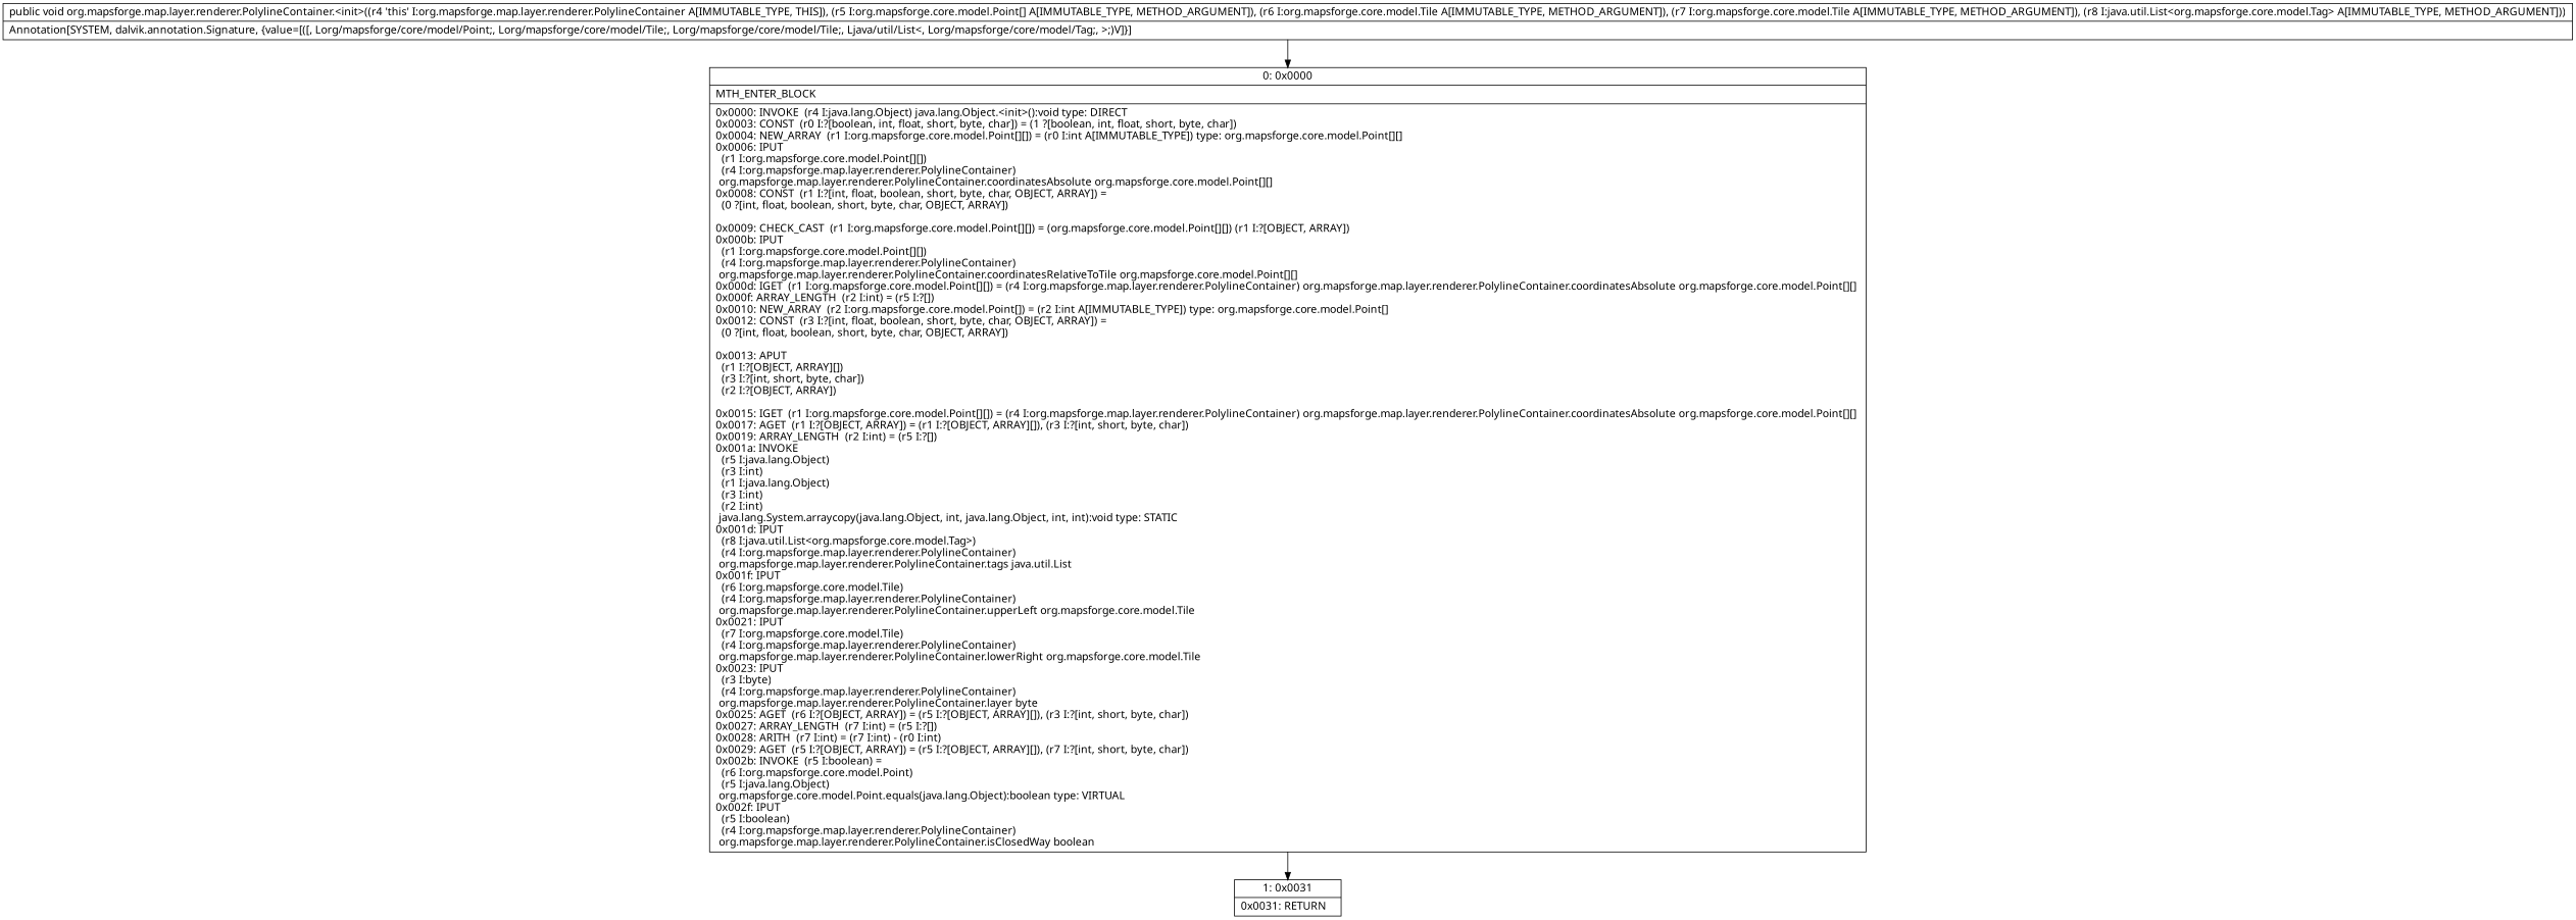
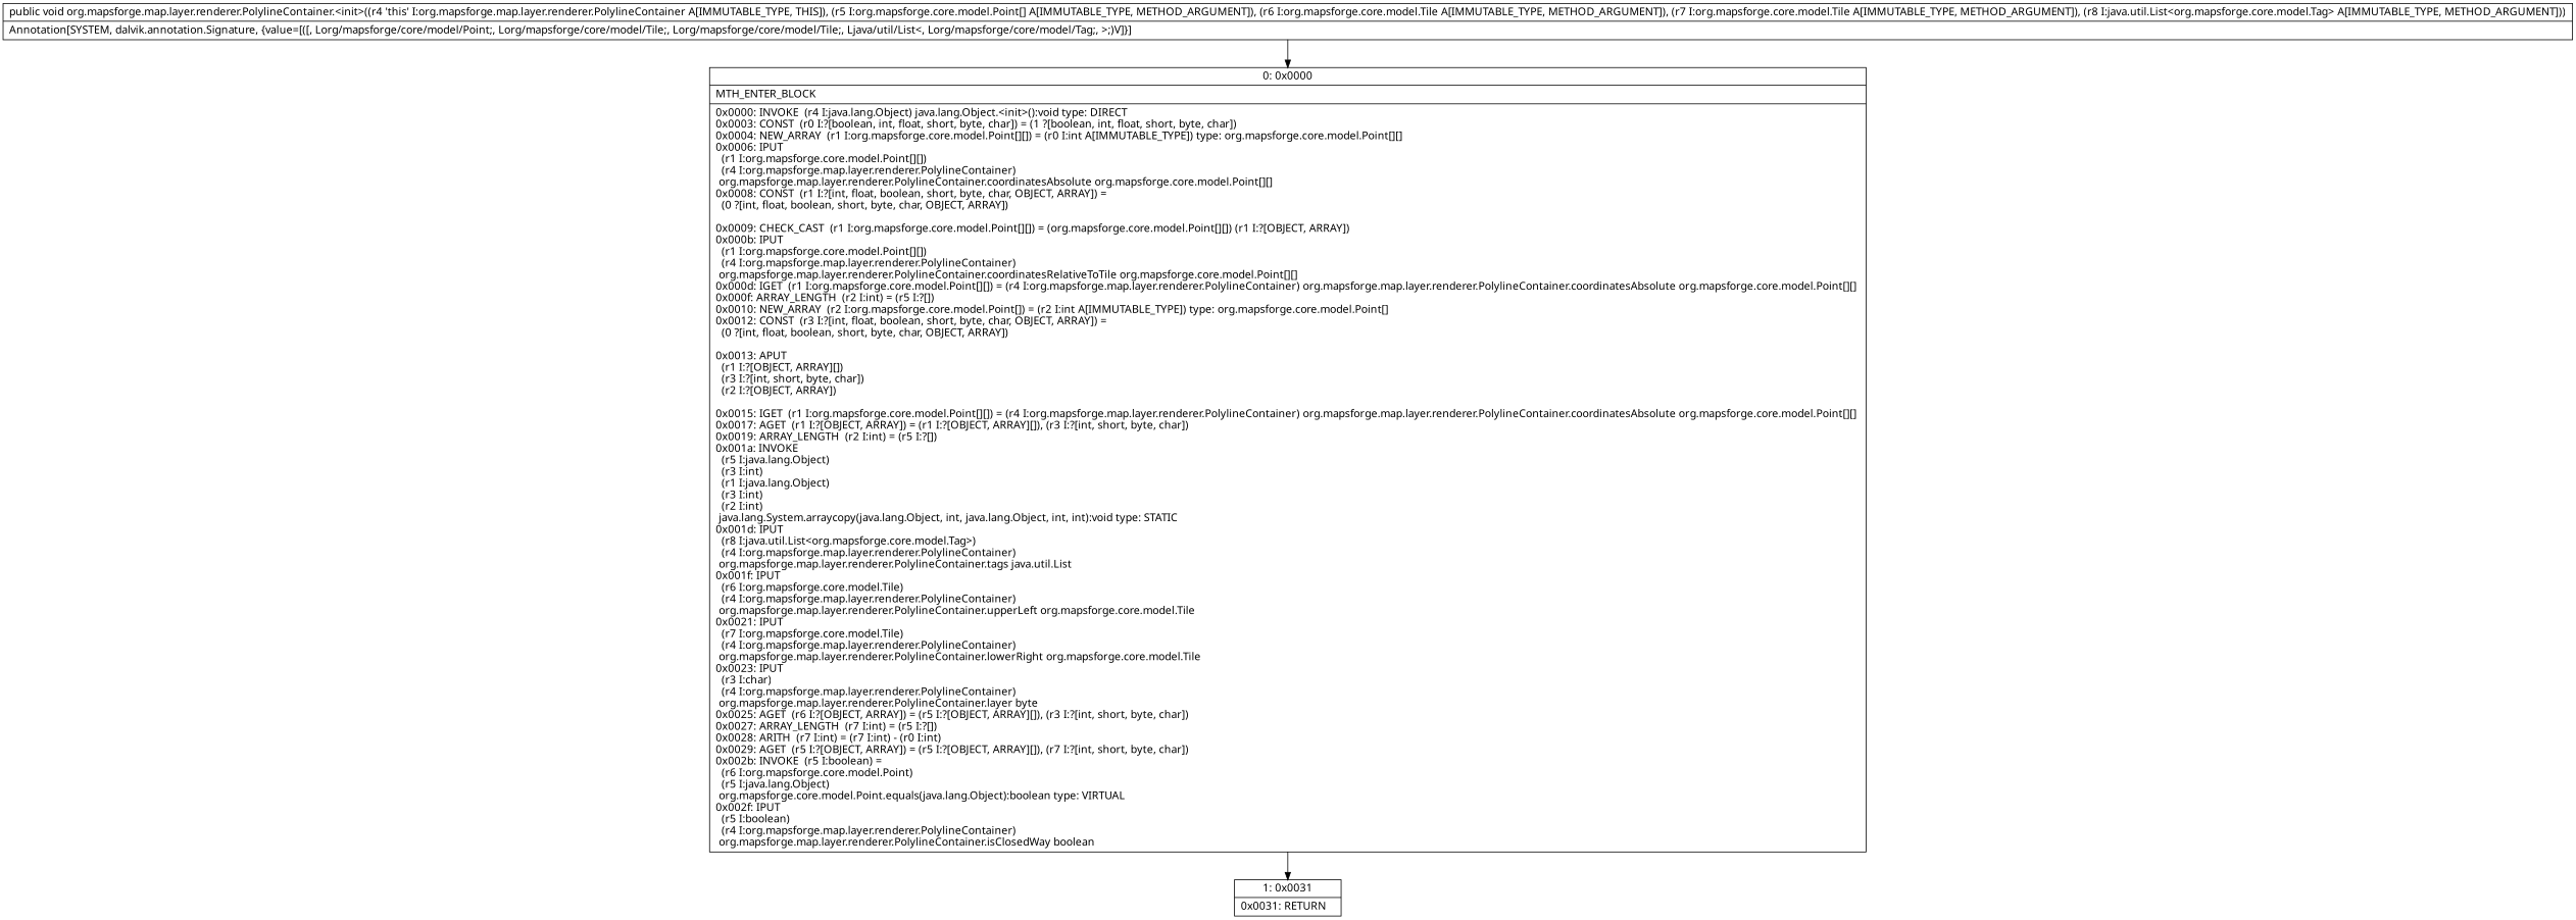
  digraph {
    fontname="Noto Sans"
    node [shape=record fontname="Noto Sans"]
    edge [fontname="Noto Sans"]
-   n1 [label="{0\:\ 0x0000|MTH_ENTER_BLOCK\l|0x0000: INVOKE  (r4 I:java.lang.Object) java.lang.Object.\<init\>():void type: DIRECT \l0x0003: CONST  (r0 I:?[boolean, int, float, short, byte, char]) = (1 ?[boolean, int, float, short, byte, char]) \l0x0004: NEW_ARRAY  (r1 I:org.mapsforge.core.model.Point[][]) = (r0 I:int A[IMMUTABLE_TYPE]) type: org.mapsforge.core.model.Point[][] \l0x0006: IPUT  \l  (r1 I:org.mapsforge.core.model.Point[][])\l  (r4 I:org.mapsforge.map.layer.renderer.PolylineContainer)\l org.mapsforge.map.layer.renderer.PolylineContainer.coordinatesAbsolute org.mapsforge.core.model.Point[][] \l0x0008: CONST  (r1 I:?[int, float, boolean, short, byte, char, OBJECT, ARRAY]) = \l  (0 ?[int, float, boolean, short, byte, char, OBJECT, ARRAY])\l \l0x0009: CHECK_CAST  (r1 I:org.mapsforge.core.model.Point[][]) = (org.mapsforge.core.model.Point[][]) (r1 I:?[OBJECT, ARRAY]) \l0x000b: IPUT  \l  (r1 I:org.mapsforge.core.model.Point[][])\l  (r4 I:org.mapsforge.map.layer.renderer.PolylineContainer)\l org.mapsforge.map.layer.renderer.PolylineContainer.coordinatesRelativeToTile org.mapsforge.core.model.Point[][] \l0x000d: IGET  (r1 I:org.mapsforge.core.model.Point[][]) = (r4 I:org.mapsforge.map.layer.renderer.PolylineContainer) org.mapsforge.map.layer.renderer.PolylineContainer.coordinatesAbsolute org.mapsforge.core.model.Point[][] \l0x000f: ARRAY_LENGTH  (r2 I:int) = (r5 I:?[]) \l0x0010: NEW_ARRAY  (r2 I:org.mapsforge.core.model.Point[]) = (r2 I:int A[IMMUTABLE_TYPE]) type: org.mapsforge.core.model.Point[] \l0x0012: CONST  (r3 I:?[int, float, boolean, short, byte, char, OBJECT, ARRAY]) = \l  (0 ?[int, float, boolean, short, byte, char, OBJECT, ARRAY])\l \l0x0013: APUT  \l  (r1 I:?[OBJECT, ARRAY][])\l  (r3 I:?[int, short, byte, char])\l  (r2 I:?[OBJECT, ARRAY])\l \l0x0015: IGET  (r1 I:org.mapsforge.core.model.Point[][]) = (r4 I:org.mapsforge.map.layer.renderer.PolylineContainer) org.mapsforge.map.layer.renderer.PolylineContainer.coordinatesAbsolute org.mapsforge.core.model.Point[][] \l0x0017: AGET  (r1 I:?[OBJECT, ARRAY]) = (r1 I:?[OBJECT, ARRAY][]), (r3 I:?[int, short, byte, char]) \l0x0019: ARRAY_LENGTH  (r2 I:int) = (r5 I:?[]) \l0x001a: INVOKE  \l  (r5 I:java.lang.Object)\l  (r3 I:int)\l  (r1 I:java.lang.Object)\l  (r3 I:int)\l  (r2 I:int)\l java.lang.System.arraycopy(java.lang.Object, int, java.lang.Object, int, int):void type: STATIC \l0x001d: IPUT  \l  (r8 I:java.util.List\<org.mapsforge.core.model.Tag\>)\l  (r4 I:org.mapsforge.map.layer.renderer.PolylineContainer)\l org.mapsforge.map.layer.renderer.PolylineContainer.tags java.util.List \l0x001f: IPUT  \l  (r6 I:org.mapsforge.core.model.Tile)\l  (r4 I:org.mapsforge.map.layer.renderer.PolylineContainer)\l org.mapsforge.map.layer.renderer.PolylineContainer.upperLeft org.mapsforge.core.model.Tile \l0x0021: IPUT  \l  (r7 I:org.mapsforge.core.model.Tile)\l  (r4 I:org.mapsforge.map.layer.renderer.PolylineContainer)\l org.mapsforge.map.layer.renderer.PolylineContainer.lowerRight org.mapsforge.core.model.Tile \l0x0023: IPUT  \l  (r3 I:byte)\l  (r4 I:org.mapsforge.map.layer.renderer.PolylineContainer)\l org.mapsforge.map.layer.renderer.PolylineContainer.layer byte \l0x0025: AGET  (r6 I:?[OBJECT, ARRAY]) = (r5 I:?[OBJECT, ARRAY][]), (r3 I:?[int, short, byte, char]) \l0x0027: ARRAY_LENGTH  (r7 I:int) = (r5 I:?[]) \l0x0028: ARITH  (r7 I:int) = (r7 I:int) \- (r0 I:int) \l0x0029: AGET  (r5 I:?[OBJECT, ARRAY]) = (r5 I:?[OBJECT, ARRAY][]), (r7 I:?[int, short, byte, char]) \l0x002b: INVOKE  (r5 I:boolean) = \l  (r6 I:org.mapsforge.core.model.Point)\l  (r5 I:java.lang.Object)\l org.mapsforge.core.model.Point.equals(java.lang.Object):boolean type: VIRTUAL \l0x002f: IPUT  \l  (r5 I:boolean)\l  (r4 I:org.mapsforge.map.layer.renderer.PolylineContainer)\l org.mapsforge.map.layer.renderer.PolylineContainer.isClosedWay boolean \l}"]
+   n1 [label="{0\:\ 0x0000|MTH_ENTER_BLOCK\l|0x0000: INVOKE  (r4 I:java.lang.Object) java.lang.Object.\<init\>():void type: DIRECT \l0x0003: CONST  (r0 I:?[boolean, int, float, short, byte, char]) = (1 ?[boolean, int, float, short, byte, char]) \l0x0004: NEW_ARRAY  (r1 I:org.mapsforge.core.model.Point[][]) = (r0 I:int A[IMMUTABLE_TYPE]) type: org.mapsforge.core.model.Point[][] \l0x0006: IPUT  \l  (r1 I:org.mapsforge.core.model.Point[][])\l  (r4 I:org.mapsforge.map.layer.renderer.PolylineContainer)\l org.mapsforge.map.layer.renderer.PolylineContainer.coordinatesAbsolute org.mapsforge.core.model.Point[][] \l0x0008: CONST  (r1 I:?[int, float, boolean, short, byte, char, OBJECT, ARRAY]) = \l  (0 ?[int, float, boolean, short, byte, char, OBJECT, ARRAY])\l \l0x0009: CHECK_CAST  (r1 I:org.mapsforge.core.model.Point[][]) = (org.mapsforge.core.model.Point[][]) (r1 I:?[OBJECT, ARRAY]) \l0x000b: IPUT  \l  (r1 I:org.mapsforge.core.model.Point[][])\l  (r4 I:org.mapsforge.map.layer.renderer.PolylineContainer)\l org.mapsforge.map.layer.renderer.PolylineContainer.coordinatesRelativeToTile org.mapsforge.core.model.Point[][] \l0x000d: IGET  (r1 I:org.mapsforge.core.model.Point[][]) = (r4 I:org.mapsforge.map.layer.renderer.PolylineContainer) org.mapsforge.map.layer.renderer.PolylineContainer.coordinatesAbsolute org.mapsforge.core.model.Point[][] \l0x000f: ARRAY_LENGTH  (r2 I:int) = (r5 I:?[]) \l0x0010: NEW_ARRAY  (r2 I:org.mapsforge.core.model.Point[]) = (r2 I:int A[IMMUTABLE_TYPE]) type: org.mapsforge.core.model.Point[] \l0x0012: CONST  (r3 I:?[int, float, boolean, short, byte, char, OBJECT, ARRAY]) = \l  (0 ?[int, float, boolean, short, byte, char, OBJECT, ARRAY])\l \l0x0013: APUT  \l  (r1 I:?[OBJECT, ARRAY][])\l  (r3 I:?[int, short, byte, char])\l  (r2 I:?[OBJECT, ARRAY])\l \l0x0015: IGET  (r1 I:org.mapsforge.core.model.Point[][]) = (r4 I:org.mapsforge.map.layer.renderer.PolylineContainer) org.mapsforge.map.layer.renderer.PolylineContainer.coordinatesAbsolute org.mapsforge.core.model.Point[][] \l0x0017: AGET  (r1 I:?[OBJECT, ARRAY]) = (r1 I:?[OBJECT, ARRAY][]), (r3 I:?[int, short, byte, char]) \l0x0019: ARRAY_LENGTH  (r2 I:int) = (r5 I:?[]) \l0x001a: INVOKE  \l  (r5 I:java.lang.Object)\l  (r3 I:int)\l  (r1 I:java.lang.Object)\l  (r3 I:int)\l  (r2 I:int)\l java.lang.System.arraycopy(java.lang.Object, int, java.lang.Object, int, int):void type: STATIC \l0x001d: IPUT  \l  (r8 I:java.util.List\<org.mapsforge.core.model.Tag\>)\l  (r4 I:org.mapsforge.map.layer.renderer.PolylineContainer)\l org.mapsforge.map.layer.renderer.PolylineContainer.tags java.util.List \l0x001f: IPUT  \l  (r6 I:org.mapsforge.core.model.Tile)\l  (r4 I:org.mapsforge.map.layer.renderer.PolylineContainer)\l org.mapsforge.map.layer.renderer.PolylineContainer.upperLeft org.mapsforge.core.model.Tile \l0x0021: IPUT  \l  (r7 I:org.mapsforge.core.model.Tile)\l  (r4 I:org.mapsforge.map.layer.renderer.PolylineContainer)\l org.mapsforge.map.layer.renderer.PolylineContainer.lowerRight org.mapsforge.core.model.Tile \l0x0023: IPUT  \l  (r3 I:char)\l  (r4 I:org.mapsforge.map.layer.renderer.PolylineContainer)\l org.mapsforge.map.layer.renderer.PolylineContainer.layer byte \l0x0025: AGET  (r6 I:?[OBJECT, ARRAY]) = (r5 I:?[OBJECT, ARRAY][]), (r3 I:?[int, short, byte, char]) \l0x0027: ARRAY_LENGTH  (r7 I:int) = (r5 I:?[]) \l0x0028: ARITH  (r7 I:int) = (r7 I:int) \- (r0 I:int) \l0x0029: AGET  (r5 I:?[OBJECT, ARRAY]) = (r5 I:?[OBJECT, ARRAY][]), (r7 I:?[int, short, byte, char]) \l0x002b: INVOKE  (r5 I:boolean) = \l  (r6 I:org.mapsforge.core.model.Point)\l  (r5 I:java.lang.Object)\l org.mapsforge.core.model.Point.equals(java.lang.Object):boolean type: VIRTUAL \l0x002f: IPUT  \l  (r5 I:boolean)\l  (r4 I:org.mapsforge.map.layer.renderer.PolylineContainer)\l org.mapsforge.map.layer.renderer.PolylineContainer.isClosedWay boolean \l}"]
    n2 [label="{1\:\ 0x0031|0x0031: RETURN   \l}"]
    n3 [label="{public void org.mapsforge.map.layer.renderer.PolylineContainer.\<init\>((r4 'this' I:org.mapsforge.map.layer.renderer.PolylineContainer A[IMMUTABLE_TYPE, THIS]), (r5 I:org.mapsforge.core.model.Point[] A[IMMUTABLE_TYPE, METHOD_ARGUMENT]), (r6 I:org.mapsforge.core.model.Tile A[IMMUTABLE_TYPE, METHOD_ARGUMENT]), (r7 I:org.mapsforge.core.model.Tile A[IMMUTABLE_TYPE, METHOD_ARGUMENT]), (r8 I:java.util.List\<org.mapsforge.core.model.Tag\> A[IMMUTABLE_TYPE, METHOD_ARGUMENT]))  | Annotation[SYSTEM, dalvik.annotation.Signature, \{value=[([, Lorg\/mapsforge\/core\/model\/Point;, Lorg\/mapsforge\/core\/model\/Tile;, Lorg\/mapsforge\/core\/model\/Tile;, Ljava\/util\/List\<, Lorg\/mapsforge\/core\/model\/Tag;, \>;)V]\}]\l}"]
    n1 -> n2
    n3 -> n1
  }
